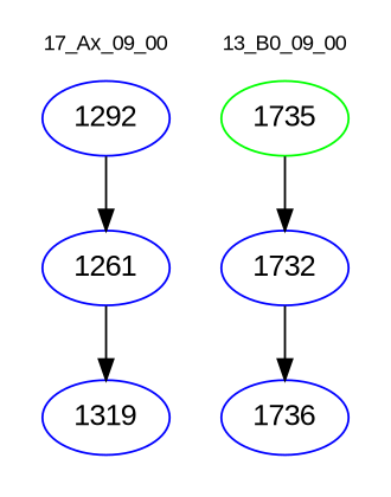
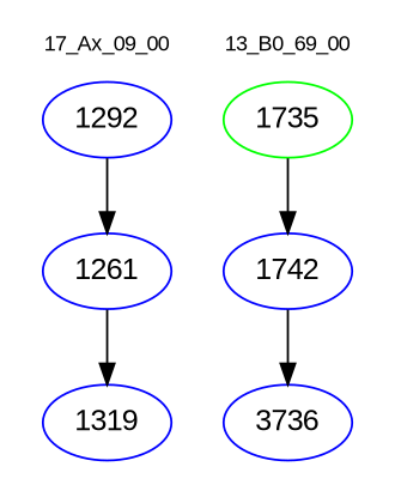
  digraph {
    fontname="Liberation Sans"
    node [color=blue fontname="Liberation Sans"]
    edge [color=black fontname="Liberation Sans"]
    n1 [label=1292]
    n2 [label=1261]
    n3 [label=1319]
    n4 [color=green label=1735]
-   n5 [label=1732]
-   n6 [label=1736]
+   n5 [label=1742]
+   n6 [label=3736]
    subgraph cluster_1 {
      color=white
      fontsize=10
      label="17_Ax_09_00"
      n1
      n2
      n3
    }
    subgraph cluster_2 {
      color=white
      fontsize=10
-     label="13_B0_09_00"
+     label="13_B0_69_00"
      n4
      n5
      n6
    }
    n1 -> n2
    n2 -> n3
    n4 -> n5
    n5 -> n6
  }
